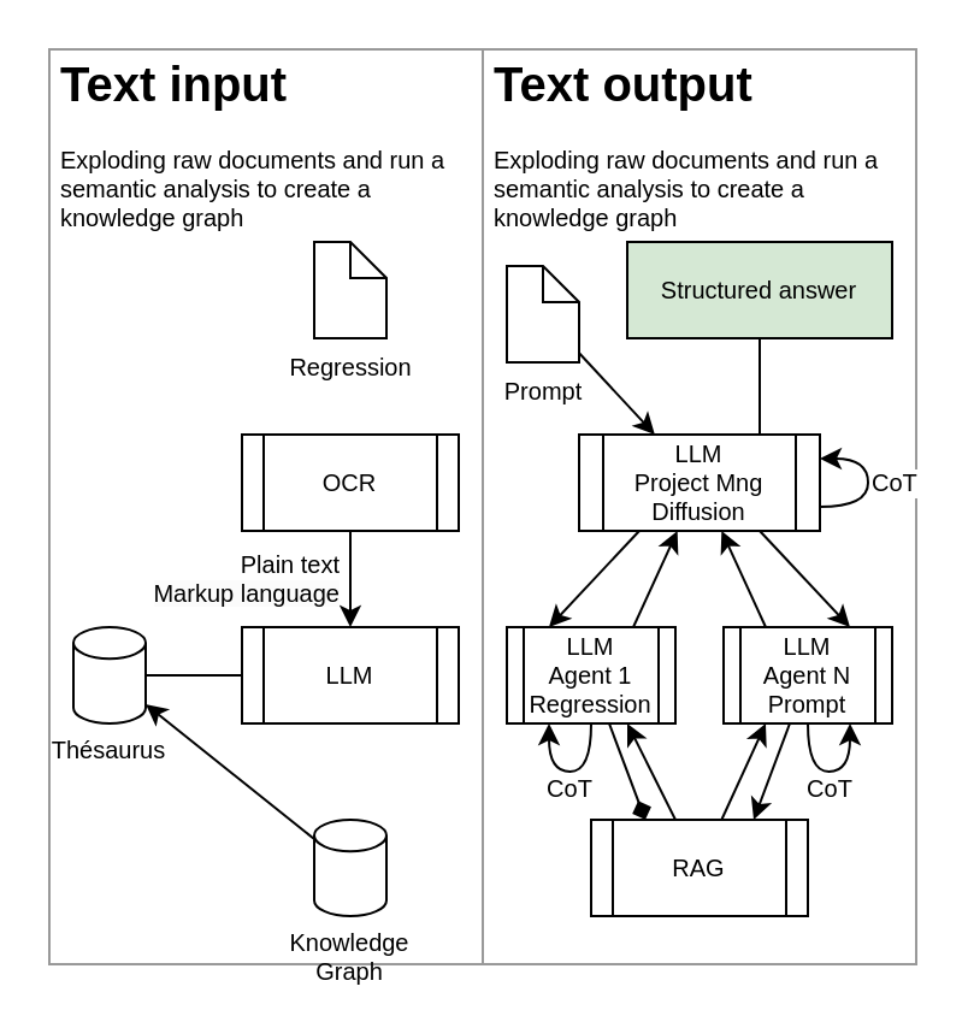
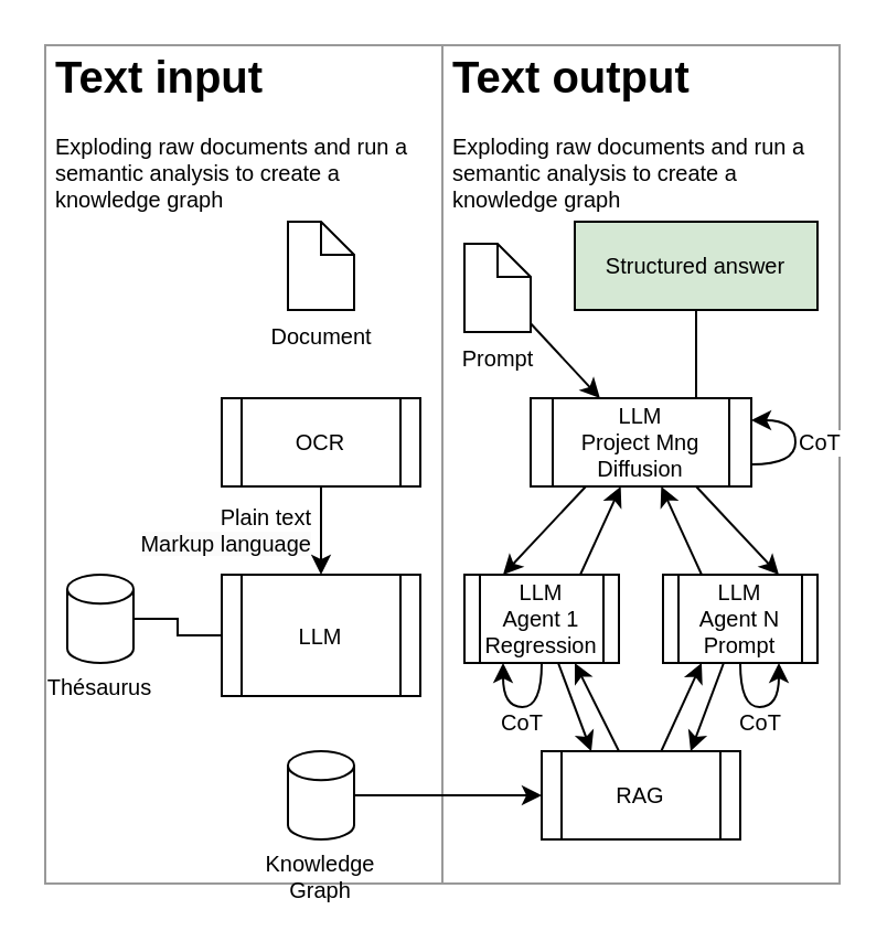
  <mxCell id="0" />
  <mxCell id="1" parent="0" />
  <mxCell id="2" value="&lt;h1&gt;Text output&lt;/h1&gt;&lt;p&gt;Exploding raw documents and run a semantic analysis to create a knowledge graph&lt;/p&gt;" style="text;html=1;strokeColor=#999999;fillColor=none;spacing=5;spacingTop=-20;whiteSpace=wrap;overflow=hidden;rounded=0;fontSize=10;" vertex="1" parent="1"><mxGeometry x="200" y="20" width="180" height="380" as="geometry" /></mxCell>
  <mxCell id="3" value="&lt;h1&gt;Text input&lt;/h1&gt;&lt;p&gt;Exploding raw documents and run a semantic analysis to create a knowledge graph&lt;/p&gt;" style="text;html=1;strokeColor=#999999;fillColor=none;spacing=5;spacingTop=-20;whiteSpace=wrap;overflow=hidden;rounded=0;fontSize=10;" vertex="1" parent="1"><mxGeometry x="20" y="20" width="180" height="380" as="geometry" /></mxCell>
  <mxCell id="4" value="OCR" style="shape=process;whiteSpace=wrap;html=1;backgroundOutline=1;fontSize=10;" vertex="1" parent="1"><mxGeometry x="100" y="180" width="90" height="40" as="geometry" /></mxCell>
  <mxCell id="5" value="Plain text&lt;br style=&quot;border-color: var(--border-color); background-color: rgb(251, 251, 251);&quot;&gt;&lt;span style=&quot;background-color: rgb(251, 251, 251);&quot;&gt;Markup language&lt;/span&gt;" style="edgeStyle=orthogonalEdgeStyle;rounded=0;orthogonalLoop=1;jettySize=auto;html=1;fontSize=10;align=right;spacing=5;" edge="1" parent="1" source="4" target="6"><mxGeometry relative="1" as="geometry" /></mxCell>
- <mxCell id="6" value="LLM" style="shape=process;whiteSpace=wrap;html=1;backgroundOutline=1;fontSize=10;" vertex="1" parent="1"><mxGeometry x="100" y="260" width="90" height="40" as="geometry" /></mxCell>
+ <mxCell id="6" value="LLM" style="shape=process;whiteSpace=wrap;html=1;backgroundOutline=1;fontSize=10;" vertex="1" parent="1"><mxGeometry x="100" y="260" width="90" height="55" as="geometry" /></mxCell>
  <mxCell id="7" style="edgeStyle=orthogonalEdgeStyle;rounded=0;orthogonalLoop=1;jettySize=auto;html=1;fontSize=10;endArrow=none;" edge="1" parent="1" source="8" target="6"><mxGeometry relative="1" as="geometry" /></mxCell>
  <mxCell id="8" value="Thésaurus" style="shape=cylinder3;whiteSpace=wrap;html=1;boundedLbl=1;backgroundOutline=1;size=6.541;fontSize=10;verticalAlign=top;spacingBottom=0;spacingTop=26;" vertex="1" parent="1"><mxGeometry x="30" y="260" width="30" height="40" as="geometry" /></mxCell>
- <mxCell id="9" style="edgeStyle=none;rounded=0;orthogonalLoop=1;jettySize=auto;html=1;fontSize=10;startArrow=none;startFill=0;endArrow=classic;endFill=1;" edge="1" parent="1" source="10" target="8"><mxGeometry relative="1" as="geometry" /></mxCell>
+ <mxCell id="9" style="edgeStyle=none;rounded=0;orthogonalLoop=1;jettySize=auto;html=1;fontSize=10;startArrow=none;startFill=0;endArrow=classic;endFill=1;" edge="1" parent="1" source="10" target="26"><mxGeometry relative="1" as="geometry" /></mxCell>
  <mxCell id="10" value="Knowledge Graph" style="shape=cylinder3;whiteSpace=wrap;html=1;boundedLbl=1;backgroundOutline=1;size=6.541;fontSize=10;verticalAlign=top;spacingBottom=0;spacingTop=26;" vertex="1" parent="1"><mxGeometry x="130" y="340" width="30" height="40" as="geometry" /></mxCell>
  <mxCell id="11" style="edgeStyle=none;curved=1;orthogonalLoop=1;jettySize=auto;html=1;exitX=0.75;exitY=0;exitDx=0;exitDy=0;fontSize=10;startArrow=none;startFill=0;endArrow=none;endFill=1;entryX=0.5;entryY=1;entryDx=0;entryDy=0;" edge="1" parent="1" source="14" target="27"><mxGeometry relative="1" as="geometry" /></mxCell>
  <mxCell id="12" style="edgeStyle=none;curved=1;orthogonalLoop=1;jettySize=auto;html=1;exitX=0.25;exitY=1;exitDx=0;exitDy=0;entryX=0.25;entryY=0;entryDx=0;entryDy=0;fontSize=10;startArrow=none;startFill=0;endArrow=classic;endFill=1;" edge="1" parent="1" source="14" target="20"><mxGeometry relative="1" as="geometry" /></mxCell>
  <mxCell id="13" style="edgeStyle=none;curved=1;orthogonalLoop=1;jettySize=auto;html=1;exitX=0.75;exitY=1;exitDx=0;exitDy=0;entryX=0.75;entryY=0;entryDx=0;entryDy=0;fontSize=10;startArrow=none;startFill=0;endArrow=classic;endFill=1;" edge="1" parent="1" source="14" target="23"><mxGeometry relative="1" as="geometry" /></mxCell>
  <mxCell id="14" value="LLM&lt;br&gt;Project Mng&lt;br&gt;Diffusion" style="shape=process;whiteSpace=wrap;html=1;backgroundOutline=1;fontSize=10;" vertex="1" parent="1"><mxGeometry x="240" y="180" width="100" height="40" as="geometry" /></mxCell>
  <mxCell id="15" style="rounded=0;orthogonalLoop=1;jettySize=auto;html=1;fontSize=10;" edge="1" parent="1" source="16" target="14"><mxGeometry relative="1" as="geometry" /></mxCell>
  <mxCell id="16" value="Prompt" style="shape=mxgraph.bpmn.data;labelPosition=center;verticalLabelPosition=bottom;align=center;verticalAlign=top;size=15;html=1;fontFamily=Helvetica;fontSize=10;fontColor=default;labelBackgroundColor=default;" vertex="1" parent="1"><mxGeometry x="210" y="110" width="30" height="40" as="geometry" /></mxCell>
- <mxCell id="17" value="Regression" style="shape=mxgraph.bpmn.data;labelPosition=center;verticalLabelPosition=bottom;align=center;verticalAlign=top;size=15;html=1;fontFamily=Helvetica;fontSize=10;fontColor=default;labelBackgroundColor=default;" vertex="1" parent="1"><mxGeometry x="130" y="100" width="30" height="40" as="geometry" /></mxCell>
- <mxCell id="18" style="edgeStyle=none;rounded=0;orthogonalLoop=1;jettySize=auto;html=1;entryX=0.25;entryY=0;entryDx=0;entryDy=0;fontSize=10;startArrow=none;startFill=0;endArrow=diamond;endFill=1;" edge="1" parent="1" source="20" target="26"><mxGeometry relative="1" as="geometry" /></mxCell>
+ <mxCell id="17" value="Document" style="shape=mxgraph.bpmn.data;labelPosition=center;verticalLabelPosition=bottom;align=center;verticalAlign=top;size=15;html=1;fontFamily=Helvetica;fontSize=10;fontColor=default;labelBackgroundColor=default;" vertex="1" parent="1"><mxGeometry x="130" y="100" width="30" height="40" as="geometry" /></mxCell>
+ <mxCell id="18" style="edgeStyle=none;rounded=0;orthogonalLoop=1;jettySize=auto;html=1;entryX=0.25;entryY=0;entryDx=0;entryDy=0;fontSize=10;startArrow=none;startFill=0;endArrow=classic;endFill=1;" edge="1" parent="1" source="20" target="26"><mxGeometry relative="1" as="geometry" /></mxCell>
  <mxCell id="19" style="edgeStyle=none;curved=1;orthogonalLoop=1;jettySize=auto;html=1;exitX=0.75;exitY=0;exitDx=0;exitDy=0;fontSize=10;startArrow=none;startFill=0;endArrow=classic;endFill=1;" edge="1" parent="1" source="20" target="14"><mxGeometry relative="1" as="geometry" /></mxCell>
  <mxCell id="20" value="LLM&lt;br&gt;Agent 1&lt;br&gt;Regression" style="shape=process;whiteSpace=wrap;html=1;backgroundOutline=1;fontSize=10;" vertex="1" parent="1"><mxGeometry x="210" y="260" width="70" height="40" as="geometry" /></mxCell>
  <mxCell id="21" style="edgeStyle=none;rounded=0;orthogonalLoop=1;jettySize=auto;html=1;entryX=0.75;entryY=0;entryDx=0;entryDy=0;fontSize=10;startArrow=none;startFill=0;endArrow=classic;endFill=1;" edge="1" parent="1" source="23" target="26"><mxGeometry relative="1" as="geometry" /></mxCell>
  <mxCell id="22" style="edgeStyle=none;curved=1;orthogonalLoop=1;jettySize=auto;html=1;exitX=0.25;exitY=0;exitDx=0;exitDy=0;fontSize=10;startArrow=none;startFill=0;endArrow=classic;endFill=1;" edge="1" parent="1" source="23" target="14"><mxGeometry relative="1" as="geometry"><mxPoint x="290" y="220" as="targetPoint" /></mxGeometry></mxCell>
  <mxCell id="23" value="LLM&lt;br&gt;Agent N&lt;br&gt;Prompt" style="shape=process;whiteSpace=wrap;html=1;backgroundOutline=1;fontSize=10;" vertex="1" parent="1"><mxGeometry x="300" y="260" width="70" height="40" as="geometry" /></mxCell>
  <mxCell id="24" style="edgeStyle=none;curved=1;orthogonalLoop=1;jettySize=auto;html=1;fontSize=10;startArrow=none;startFill=0;endArrow=classic;endFill=1;" edge="1" parent="1" source="26"><mxGeometry relative="1" as="geometry"><mxPoint x="260" y="300" as="targetPoint" /></mxGeometry></mxCell>
  <mxCell id="25" style="edgeStyle=none;curved=1;orthogonalLoop=1;jettySize=auto;html=1;entryX=0.25;entryY=1;entryDx=0;entryDy=0;fontSize=10;startArrow=none;startFill=0;endArrow=classic;endFill=1;" edge="1" parent="1" source="26" target="23"><mxGeometry relative="1" as="geometry" /></mxCell>
  <mxCell id="26" value="RAG" style="shape=process;whiteSpace=wrap;html=1;backgroundOutline=1;fontSize=10;" vertex="1" parent="1"><mxGeometry x="245" y="340" width="90" height="40" as="geometry" /></mxCell>
  <mxCell id="27" value="Structured answer" style="rounded=0;whiteSpace=wrap;html=1;strokeColor=#000000;fontSize=10;fillColor=#d5e8d4;" vertex="1" parent="1"><mxGeometry x="260" y="100" width="110" height="40" as="geometry" /></mxCell>
  <mxCell id="28" value="CoT" style="edgeStyle=orthogonalEdgeStyle;orthogonalLoop=1;jettySize=auto;html=1;exitX=0.5;exitY=1;exitDx=0;exitDy=0;entryX=0.75;entryY=1;entryDx=0;entryDy=0;fontSize=10;startArrow=none;startFill=0;endArrow=classic;endFill=1;curved=1;verticalAlign=top;spacingTop=-5;" edge="1" parent="1" source="23" target="23"><mxGeometry relative="1" as="geometry"><Array as="points"><mxPoint x="335" y="320" /><mxPoint x="353" y="320" /></Array></mxGeometry></mxCell>
  <mxCell id="29" value="CoT" style="edgeStyle=orthogonalEdgeStyle;orthogonalLoop=1;jettySize=auto;html=1;exitX=0.5;exitY=1;exitDx=0;exitDy=0;entryX=0.25;entryY=1;entryDx=0;entryDy=0;fontSize=10;startArrow=none;startFill=0;endArrow=classic;endFill=1;curved=1;spacingTop=-5;verticalAlign=top;" edge="1" parent="1" source="20" target="20"><mxGeometry relative="1" as="geometry"><Array as="points"><mxPoint x="245" y="320" /><mxPoint x="227" y="320" /></Array></mxGeometry></mxCell>
  <mxCell id="30" value="CoT" style="edgeStyle=orthogonalEdgeStyle;orthogonalLoop=1;jettySize=auto;html=1;exitX=1;exitY=0.75;exitDx=0;exitDy=0;entryX=1;entryY=0.25;entryDx=0;entryDy=0;fontSize=10;startArrow=none;startFill=0;endArrow=classic;endFill=1;curved=1;align=left;" edge="1" parent="1" source="14" target="14"><mxGeometry relative="1" as="geometry"><Array as="points"><mxPoint x="360" y="210" /><mxPoint x="360" y="190" /></Array></mxGeometry></mxCell>
